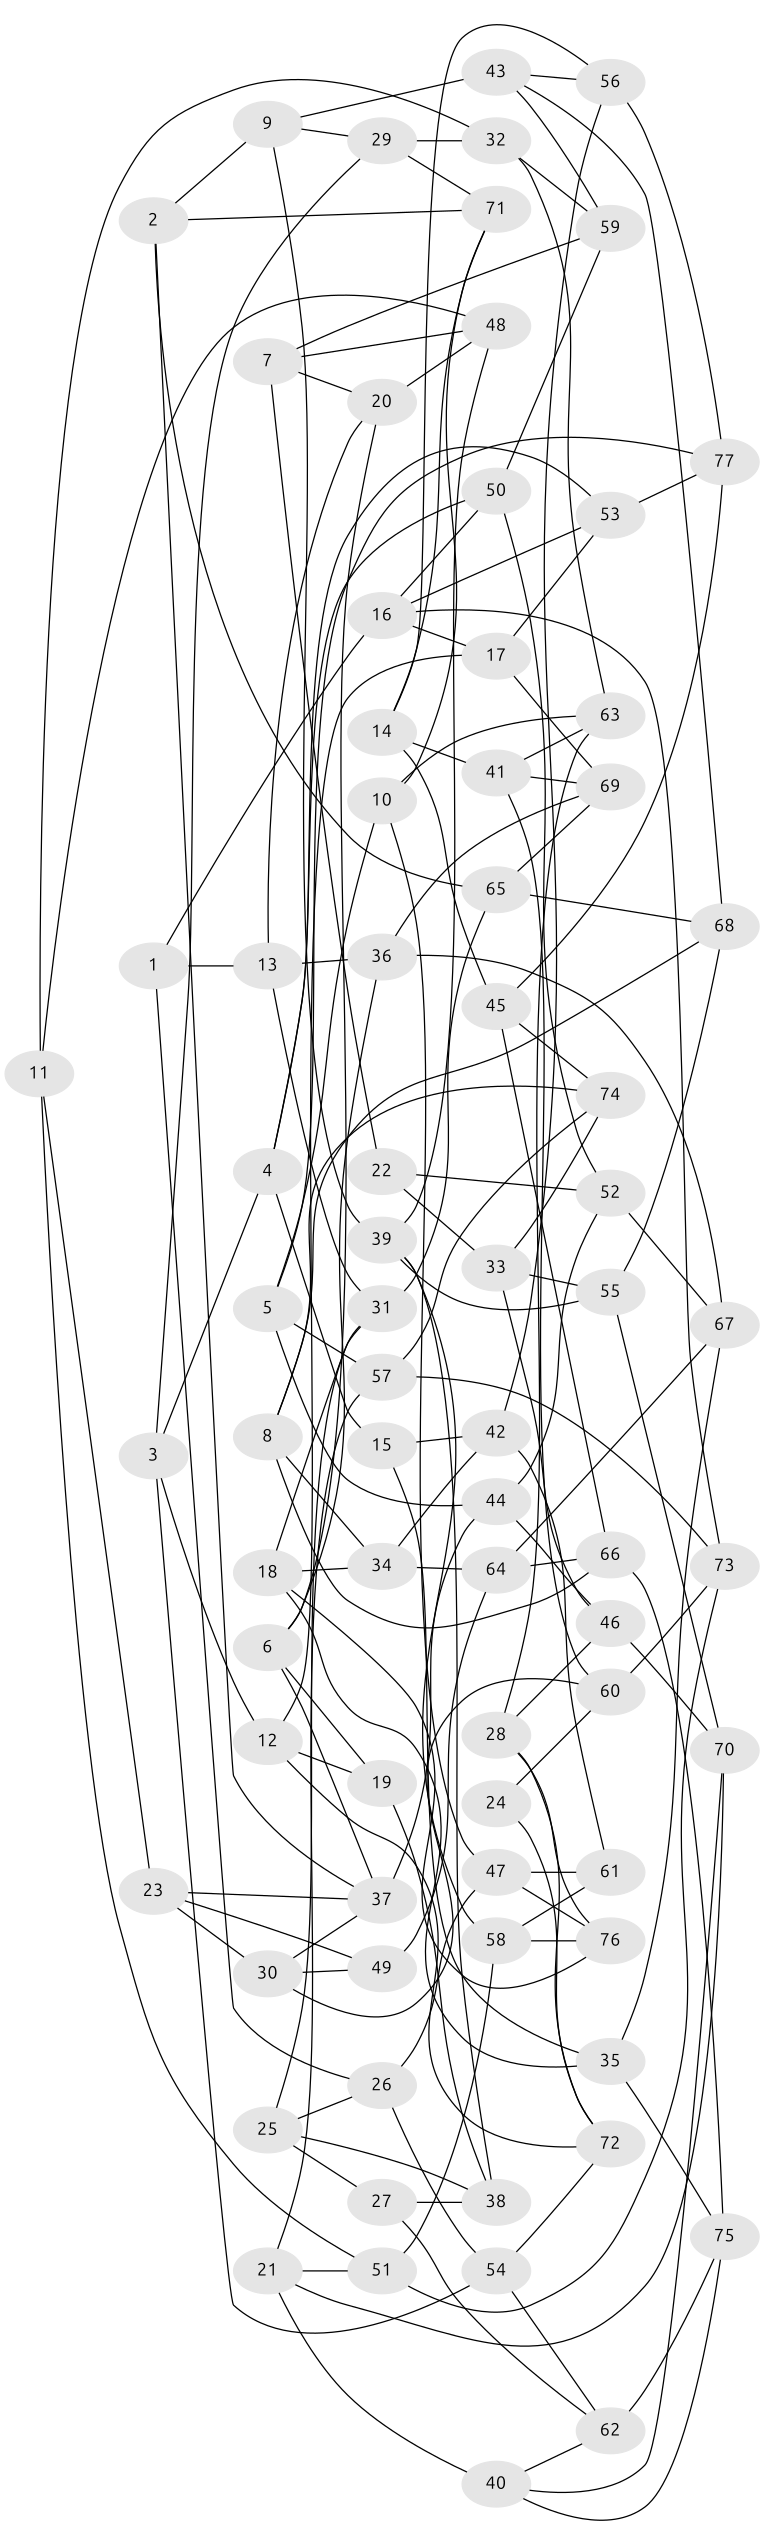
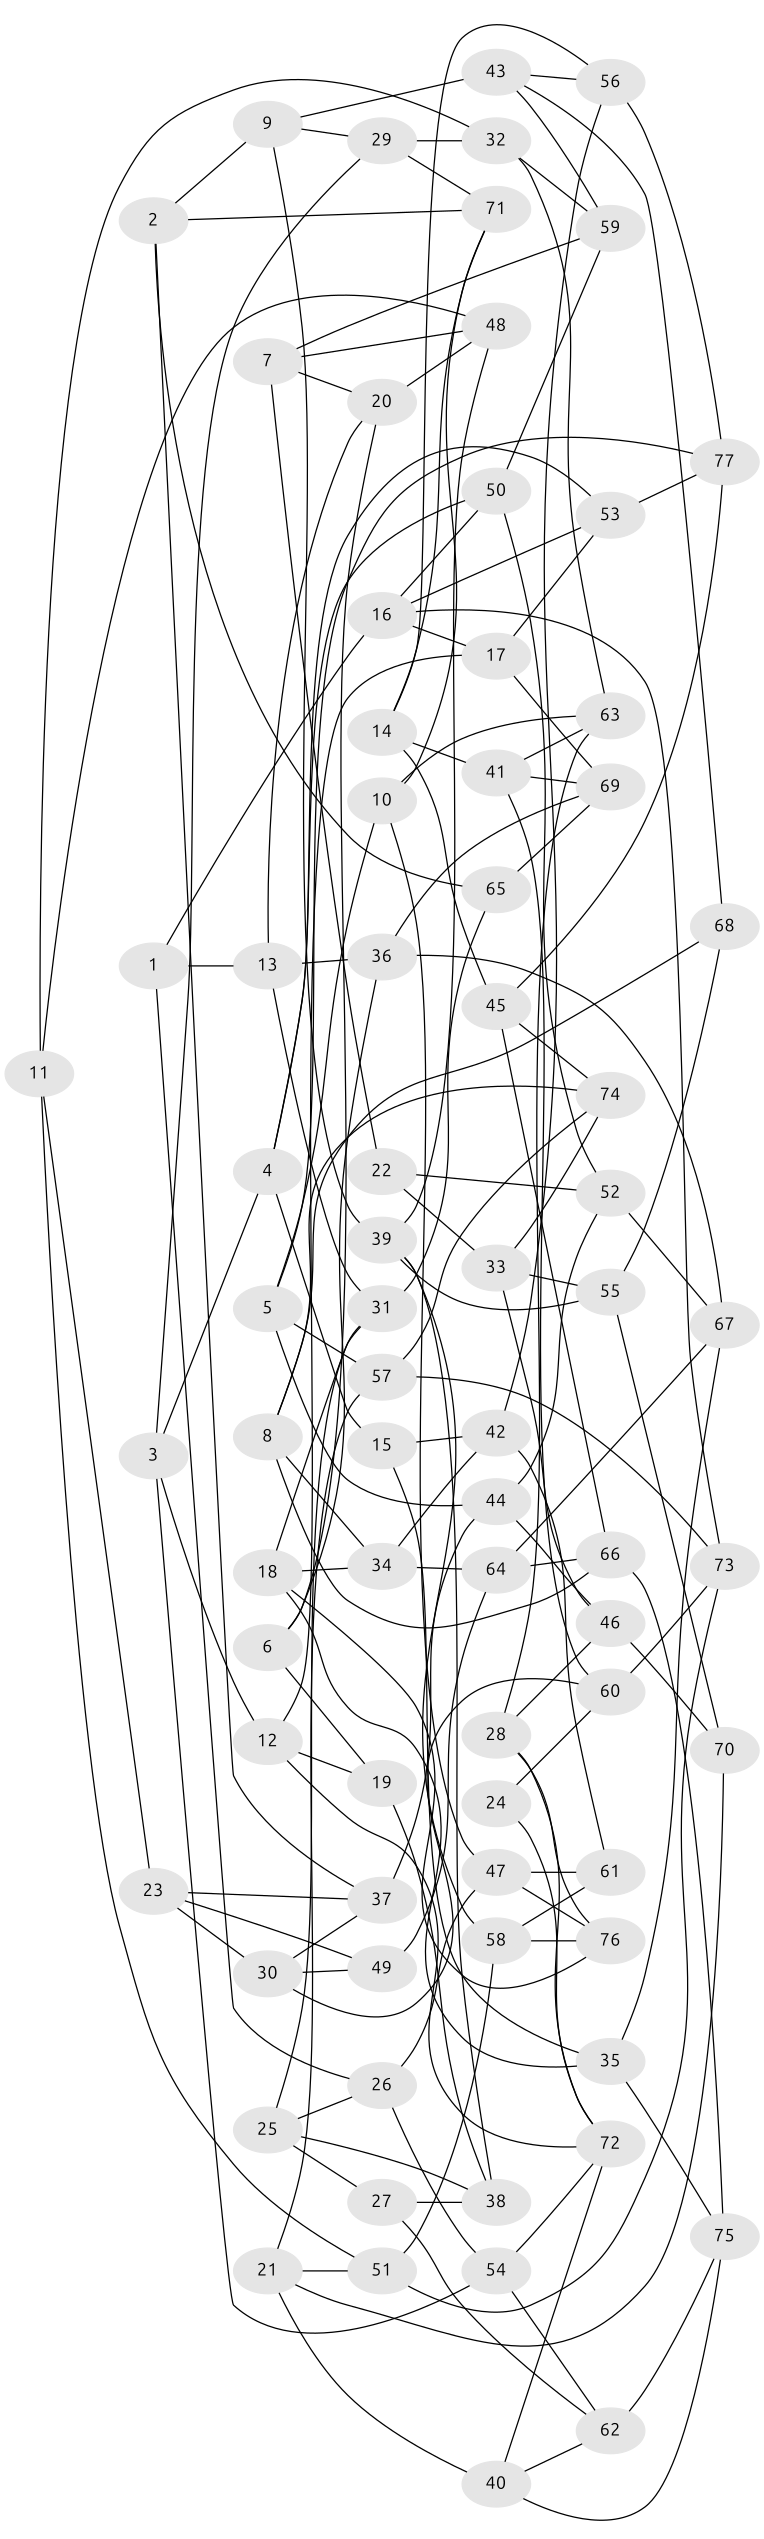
  graph {
    fontname=Ubuntu
    rankdir=LR
    node [color=gray90 fontname=Ubuntu style=filled]
    edge [fontname=Ubuntu]
    1
    13
    16
    26
    20
    36
    31
    17
    50
    53
    73
    69
    54
    47
    2
    9
    65
    71
    37
    29
    39
    43
    24
    72
    60
    68
    3
    4
    12
    15
    19
    32
    62
    35
    42
    59
    52
    77
    5
    10
    44
    57
    63
    46
    74
    6
    38
    48
    67
    7
    22
    33
    8
    34
    66
    64
    75
    55
    58
    56
    61
    76
    11
    23
    51
    30
    49
    14
    41
    45
    18
    21
    40
    70
    25
    27
    28
    1 -- 13
    1 -- 16
    1 -- 26
    13 -- 20
    13 -- 36
    13 -- 31
    16 -- 17
    16 -- 50
    16 -- 53
    16 -- 73
    26 -- 54
    26 -- 47
    20 -- 48
    36 -- 69
    36 -- 67
    31 -- 65
    17 -- 53
    17 -- 69
    50 -- 59
    50 -- 52
    53 -- 77
    54 -- 72
    54 -- 62
    47 -- 61
    47 -- 76
    2 -- 9
    2 -- 65
    2 -- 71
    2 -- 37
    9 -- 29
    9 -- 39
    9 -- 43
    65 -- 69
-   65 -- 68
    37 -- 44
    29 -- 71
    29 -- 32
    39 -- 38
    39 -- 48
    39 -- 55
    39 -- 58
    43 -- 68
    43 -- 59
    43 -- 56
    24 -- 72
    24 -- 60
    60 -- 73
    3 -- 54
    3 -- 29
    3 -- 4
    3 -- 12
    4 -- 50
    4 -- 53
    4 -- 15
    12 -- 17
    12 -- 72
    12 -- 19
    15 -- 35
    15 -- 42
    19 -- 38
    32 -- 59
    32 -- 63
    62 -- 75
    35 -- 67
    35 -- 75
    42 -- 56
    42 -- 61
    52 -- 67
    5 -- 77
    5 -- 10
    5 -- 44
    5 -- 57
    10 -- 47
    10 -- 71
    10 -- 63
    44 -- 52
    44 -- 46
    57 -- 73
    57 -- 74
    46 -- 70
    6 -- 20
    6 -- 36
-   6 -- 37
    6 -- 19
    7 -- 20
    7 -- 59
    7 -- 48
    7 -- 22
    22 -- 52
    22 -- 33
    33 -- 46
    33 -- 74
    33 -- 55
    8 -- 68
    8 -- 74
    8 -- 34
    8 -- 66
    34 -- 42
    34 -- 64
    66 -- 75
    64 -- 67
    64 -- 66
    55 -- 68
    55 -- 70
    58 -- 61
    58 -- 76
    56 -- 77
    11 -- 32
    11 -- 48
    11 -- 23
    11 -- 51
    23 -- 37
    23 -- 30
    23 -- 49
    51 -- 73
    51 -- 58
    30 -- 37
    30 -- 60
    30 -- 49
    49 -- 64
    14 -- 71
    14 -- 56
    14 -- 41
    14 -- 45
    41 -- 69
    41 -- 60
    41 -- 63
    45 -- 77
    45 -- 74
    45 -- 66
    18 -- 31
    18 -- 35
    18 -- 34
    18 -- 76
    21 -- 57
    21 -- 51
    21 -- 40
    21 -- 70
    40 -- 62
    40 -- 75
-   40 -- 70
+   40 -- 72
    25 -- 26
    25 -- 31
    25 -- 38
    25 -- 27
    27 -- 62
    27 -- 38
    28 -- 72
    28 -- 63
    28 -- 46
    28 -- 76
  }
